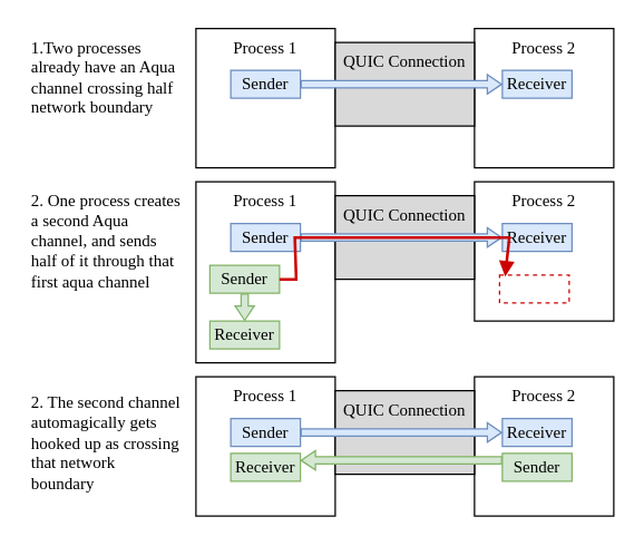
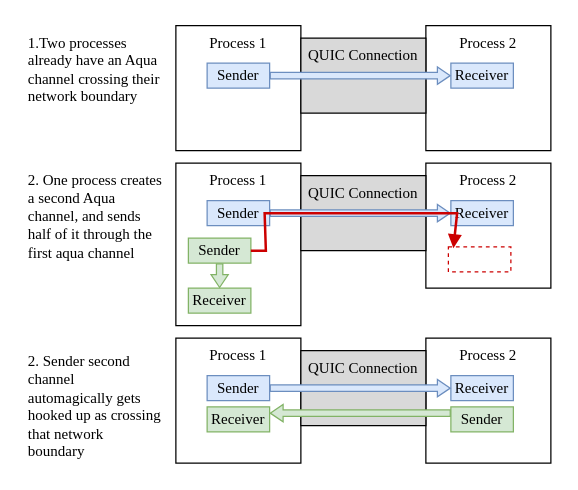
  <mxCell id="0" />
  <mxCell id="1" parent="0" />
  <mxCell id="2" value="Process 1" style="rounded=0;whiteSpace=wrap;html=1;verticalAlign=top;fontFamily=Times New Roman;" vertex="1" parent="1"><mxGeometry x="140" y="20" width="100" height="100" as="geometry" /></mxCell>
  <mxCell id="3" value="Process 2" style="rounded=0;whiteSpace=wrap;html=1;verticalAlign=top;fontFamily=Times New Roman;" vertex="1" parent="1"><mxGeometry x="340" y="20" width="100" height="100" as="geometry" /></mxCell>
  <mxCell id="4" value="QUIC Connection" style="rounded=0;whiteSpace=wrap;html=1;fontFamily=Times New Roman;verticalAlign=top;fillColor=#D9D9D9;" vertex="1" parent="1"><mxGeometry x="240" y="30" width="100" height="60" as="geometry" /></mxCell>
  <mxCell id="5" value="Sender" style="rounded=0;whiteSpace=wrap;html=1;fontFamily=Times New Roman;fillColor=#dae8fc;strokeColor=#6c8ebf;" vertex="1" parent="1"><mxGeometry x="165" y="50" width="50" height="20" as="geometry" /></mxCell>
  <mxCell id="6" value="Receiver" style="rounded=0;whiteSpace=wrap;html=1;fontFamily=Times New Roman;fillColor=#dae8fc;strokeColor=#6c8ebf;" vertex="1" parent="1"><mxGeometry x="360" y="50" width="50" height="20" as="geometry" /></mxCell>
  <mxCell id="7" value="" style="shape=flexArrow;endArrow=classic;html=1;rounded=0;exitX=1;exitY=0.5;exitDx=0;exitDy=0;entryX=0;entryY=0.5;entryDx=0;entryDy=0;width=5.116;endSize=3.093;endWidth=7.647;fillColor=#dae8fc;strokeColor=#6c8ebf;" edge="1" parent="1" source="5" target="6"><mxGeometry width="50" height="50" relative="1" as="geometry"><mxPoint x="500" y="340" as="sourcePoint" /><mxPoint x="550" y="290" as="targetPoint" /></mxGeometry></mxCell>
- <mxCell id="8" value="1.Two processes already have an Aqua channel crossing half network boundary" style="text;html=1;align=left;verticalAlign=top;whiteSpace=wrap;rounded=0;fontFamily=Times New Roman;" vertex="1" parent="1"><mxGeometry y="20" width="110" height="90" as="geometry" x="20" /></mxCell>
+ <mxCell id="8" value="1.Two processes already have an Aqua channel crossing their network boundary" style="text;html=1;align=left;verticalAlign=top;whiteSpace=wrap;rounded=0;fontFamily=Times New Roman;" vertex="1" parent="1"><mxGeometry y="20" width="110" height="90" as="geometry" x="20" /></mxCell>
  <mxCell id="9" value="Process 1" style="rounded=0;whiteSpace=wrap;html=1;verticalAlign=top;fontFamily=Times New Roman;" vertex="1" parent="1"><mxGeometry x="140" y="130" width="100" height="130" as="geometry" /></mxCell>
  <mxCell id="10" value="Process 2" style="rounded=0;whiteSpace=wrap;html=1;verticalAlign=top;fontFamily=Times New Roman;" vertex="1" parent="1"><mxGeometry x="340" y="130" width="100" height="100" as="geometry" /></mxCell>
  <mxCell id="11" value="QUIC Connection" style="rounded=0;whiteSpace=wrap;html=1;fontFamily=Times New Roman;verticalAlign=top;fillColor=#D9D9D9;" vertex="1" parent="1"><mxGeometry x="240" y="140" width="100" height="60" as="geometry" /></mxCell>
  <mxCell id="12" value="Sender" style="rounded=0;whiteSpace=wrap;html=1;fontFamily=Times New Roman;fillColor=#dae8fc;strokeColor=#6c8ebf;" vertex="1" parent="1"><mxGeometry x="165" y="160" width="50" height="20" as="geometry" /></mxCell>
  <mxCell id="13" value="Receiver" style="rounded=0;whiteSpace=wrap;html=1;fontFamily=Times New Roman;fillColor=#dae8fc;strokeColor=#6c8ebf;" vertex="1" parent="1"><mxGeometry x="360" y="160" width="50" height="20" as="geometry" /></mxCell>
  <mxCell id="14" value="" style="shape=flexArrow;endArrow=classic;html=1;rounded=0;exitX=1;exitY=0.5;exitDx=0;exitDy=0;entryX=0;entryY=0.5;entryDx=0;entryDy=0;width=5.116;endSize=3.093;endWidth=7.647;fillColor=#dae8fc;strokeColor=#6c8ebf;" edge="1" parent="1" source="12" target="13"><mxGeometry width="50" height="50" relative="1" as="geometry"><mxPoint x="500" y="450" as="sourcePoint" /><mxPoint x="550" y="400" as="targetPoint" /></mxGeometry></mxCell>
- <mxCell id="15" value="2. One process creates a second Aqua channel, and sends half of it through that first aqua channel" style="text;html=1;align=left;verticalAlign=top;whiteSpace=wrap;rounded=0;fontFamily=Times New Roman;" vertex="1" parent="1"><mxGeometry y="130" width="110" height="90" as="geometry" x="20" /></mxCell>
+ <mxCell id="15" value="2. One process creates a second Aqua channel, and sends half of it through the first aqua channel" style="text;html=1;align=left;verticalAlign=top;whiteSpace=wrap;rounded=0;fontFamily=Times New Roman;" vertex="1" parent="1"><mxGeometry y="130" width="110" height="90" as="geometry" x="20" /></mxCell>
  <mxCell id="16" value="Sender" style="rounded=0;whiteSpace=wrap;html=1;fontFamily=Times New Roman;fillColor=#d5e8d4;strokeColor=#82b366;" vertex="1" parent="1"><mxGeometry x="150" y="190" width="50" height="20" as="geometry" /></mxCell>
  <mxCell id="17" value="Receiver" style="rounded=0;whiteSpace=wrap;html=1;fontFamily=Times New Roman;fillColor=#d5e8d4;strokeColor=#82b366;" vertex="1" parent="1"><mxGeometry x="150" y="230" width="50" height="20" as="geometry" /></mxCell>
  <mxCell id="18" value="" style="shape=flexArrow;endArrow=classic;html=1;rounded=0;exitX=0.5;exitY=1;exitDx=0;exitDy=0;width=5.116;endSize=3.093;endWidth=7.647;fillColor=#d5e8d4;strokeColor=#82b366;" edge="1" parent="1" source="16" target="17"><mxGeometry width="50" height="50" relative="1" as="geometry"><mxPoint x="225" y="270" as="sourcePoint" /><mxPoint x="370" y="270" as="targetPoint" /></mxGeometry></mxCell>
  <mxCell id="19" value="Process 1" style="rounded=0;whiteSpace=wrap;html=1;verticalAlign=top;fontFamily=Times New Roman;" vertex="1" parent="1"><mxGeometry x="140" y="270" width="100" height="100" as="geometry" /></mxCell>
  <mxCell id="20" value="Process 2" style="rounded=0;whiteSpace=wrap;html=1;verticalAlign=top;fontFamily=Times New Roman;" vertex="1" parent="1"><mxGeometry x="340" y="270" width="100" height="100" as="geometry" /></mxCell>
  <mxCell id="21" value="QUIC Connection" style="rounded=0;whiteSpace=wrap;html=1;fontFamily=Times New Roman;verticalAlign=top;fillColor=#D9D9D9;" vertex="1" parent="1"><mxGeometry x="240" y="280" width="100" height="60" as="geometry" /></mxCell>
  <mxCell id="22" value="Sender" style="rounded=0;whiteSpace=wrap;html=1;fontFamily=Times New Roman;fillColor=#dae8fc;strokeColor=#6c8ebf;" vertex="1" parent="1"><mxGeometry x="165" y="300" width="50" height="20" as="geometry" /></mxCell>
  <mxCell id="23" value="Receiver" style="rounded=0;whiteSpace=wrap;html=1;fontFamily=Times New Roman;fillColor=#dae8fc;strokeColor=#6c8ebf;" vertex="1" parent="1"><mxGeometry x="360" y="300" width="50" height="20" as="geometry" /></mxCell>
  <mxCell id="24" value="" style="shape=flexArrow;endArrow=classic;html=1;rounded=0;exitX=1;exitY=0.5;exitDx=0;exitDy=0;entryX=0;entryY=0.5;entryDx=0;entryDy=0;width=5.116;endSize=3.093;endWidth=7.647;fillColor=#dae8fc;strokeColor=#6c8ebf;" edge="1" parent="1" source="22" target="23"><mxGeometry width="50" height="50" relative="1" as="geometry"><mxPoint x="500" y="590" as="sourcePoint" /><mxPoint x="550" y="540" as="targetPoint" /></mxGeometry></mxCell>
- <mxCell id="25" value="2. The second channel automagically gets hooked up as crossing that network boundary" style="text;html=1;align=left;verticalAlign=top;whiteSpace=wrap;rounded=0;fontFamily=Times New Roman;" vertex="1" parent="1"><mxGeometry y="275" width="110" height="90" as="geometry" x="20" /></mxCell>
+ <mxCell id="25" value="2. Sender second channel automagically gets hooked up as crossing that network boundary" style="text;html=1;align=left;verticalAlign=top;whiteSpace=wrap;rounded=0;fontFamily=Times New Roman;" vertex="1" parent="1"><mxGeometry y="275" width="110" height="90" as="geometry" x="20" /></mxCell>
  <mxCell id="26" value="Sender" style="rounded=0;whiteSpace=wrap;html=1;fontFamily=Times New Roman;fillColor=#d5e8d4;strokeColor=#82b366;" vertex="1" parent="1"><mxGeometry x="360" y="325" width="50" height="20" as="geometry" /></mxCell>
  <mxCell id="27" value="Receiver" style="rounded=0;whiteSpace=wrap;html=1;fontFamily=Times New Roman;fillColor=#d5e8d4;strokeColor=#82b366;" vertex="1" parent="1"><mxGeometry x="165" y="325" width="50" height="20" as="geometry" /></mxCell>
  <mxCell id="28" value="" style="shape=flexArrow;endArrow=classic;html=1;rounded=0;exitX=0;exitY=0.25;exitDx=0;exitDy=0;width=5.116;endSize=3.093;endWidth=7.647;fillColor=#d5e8d4;strokeColor=#82b366;entryX=1;entryY=0.25;entryDx=0;entryDy=0;" edge="1" parent="1" source="26" target="27"><mxGeometry width="50" height="50" relative="1" as="geometry"><mxPoint x="225" y="410" as="sourcePoint" /><mxPoint x="220" y="330" as="targetPoint" /><Array as="points" /></mxGeometry></mxCell>
  <mxCell id="29" value="" style="endArrow=block;html=1;rounded=0;strokeWidth=2;strokeColor=#CC0000;endFill=1;exitX=1;exitY=0.5;exitDx=0;exitDy=0;" edge="1" parent="1" source="16"><mxGeometry width="50" height="50" relative="1" as="geometry"><mxPoint x="140" y="220" as="sourcePoint" /><mxPoint x="362" y="198" as="targetPoint" /><Array as="points"><mxPoint x="212" y="200" /><mxPoint x="211" y="170" /><mxPoint x="365" y="170" /></Array></mxGeometry></mxCell>
  <mxCell id="30" value="" style="rounded=0;whiteSpace=wrap;html=1;fontFamily=Times New Roman;fillColor=none;strokeColor=#CC0000;dashed=1;" vertex="1" parent="1"><mxGeometry x="358" y="197" width="50" height="20" as="geometry" /></mxCell>
